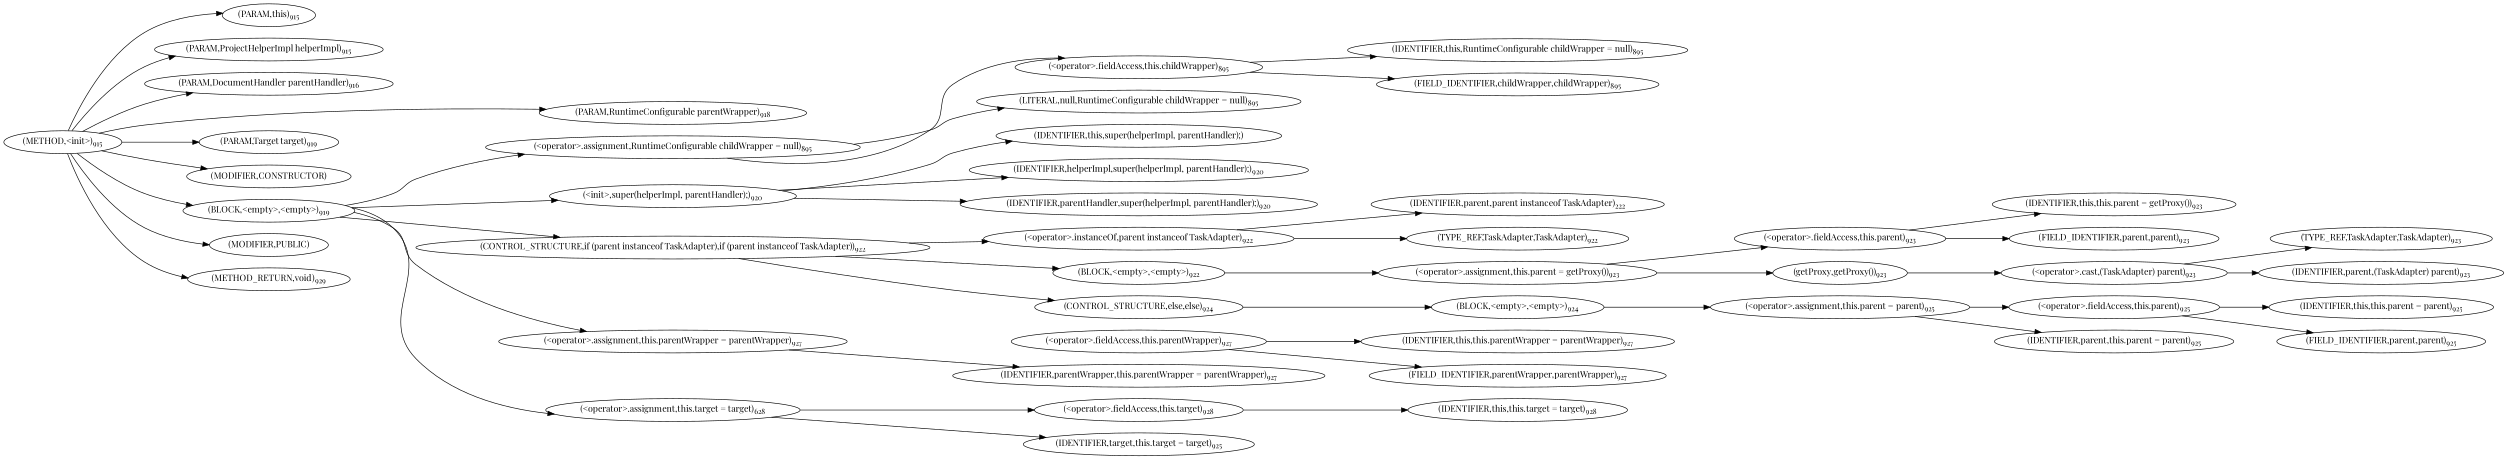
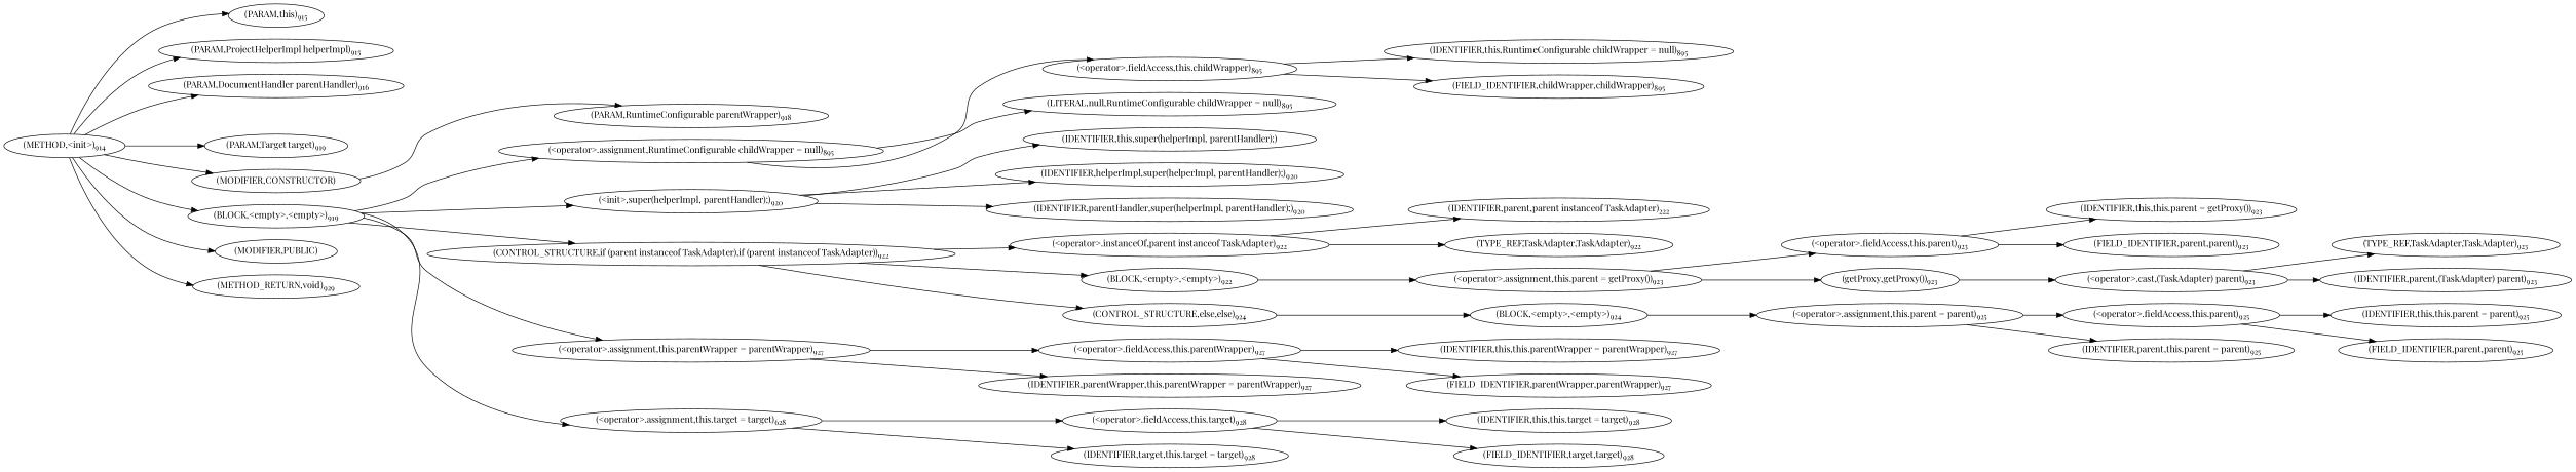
  digraph {
    fontname="Playfair Display"
    rankdir=LR
    node [fontname="Playfair Display"]
    edge [fontname="Playfair Display"]
-   n1 [label=<(METHOD,&lt;init&gt;)<SUB>915</SUB>>]
+   n1 [label=<(METHOD,&lt;init&gt;)<SUB>914</SUB>>]
    n2 [label=<(PARAM,this)<SUB>915</SUB>>]
    n3 [label=<(PARAM,ProjectHelperImpl helperImpl)<SUB>915</SUB>>]
    n4 [label=<(PARAM,DocumentHandler parentHandler)<SUB>916</SUB>>]
    n5 [label=<(PARAM,RuntimeConfigurable parentWrapper)<SUB>918</SUB>>]
    n6 [label=<(PARAM,Target target)<SUB>919</SUB>>]
    n7 [label=<(BLOCK,&lt;empty&gt;,&lt;empty&gt;)<SUB>919</SUB>>]
    n8 [label=<(MODIFIER,CONSTRUCTOR)>]
    n9 [label=<(MODIFIER,PUBLIC)>]
    n10 [label=<(METHOD_RETURN,void)<SUB>929</SUB>>]
    n11 [label=<(&lt;operator&gt;.assignment,RuntimeConfigurable childWrapper = null)<SUB>895</SUB>>]
    n12 [label=<(&lt;init&gt;,super(helperImpl, parentHandler);)<SUB>920</SUB>>]
    n13 [label=<(CONTROL_STRUCTURE,if (parent instanceof TaskAdapter),if (parent instanceof TaskAdapter))<SUB>922</SUB>>]
    n14 [label=<(&lt;operator&gt;.assignment,this.parentWrapper = parentWrapper)<SUB>927</SUB>>]
    n15 [label=<(&lt;operator&gt;.assignment,this.target = target)<SUB>628</SUB>>]
    n16 [label=<(&lt;operator&gt;.fieldAccess,this.childWrapper)<SUB>895</SUB>>]
    n17 [label=<(LITERAL,null,RuntimeConfigurable childWrapper = null)<SUB>895</SUB>>]
    n18 [label=<(IDENTIFIER,this,super(helperImpl, parentHandler);)>]
    n19 [label=<(IDENTIFIER,helperImpl,super(helperImpl, parentHandler);)<SUB>920</SUB>>]
    n20 [label=<(IDENTIFIER,parentHandler,super(helperImpl, parentHandler);)<SUB>920</SUB>>]
    n21 [label=<(&lt;operator&gt;.instanceOf,parent instanceof TaskAdapter)<SUB>922</SUB>>]
    n22 [label=<(BLOCK,&lt;empty&gt;,&lt;empty&gt;)<SUB>922</SUB>>]
    n23 [label=<(CONTROL_STRUCTURE,else,else)<SUB>924</SUB>>]
    n24 [label=<(&lt;operator&gt;.fieldAccess,this.parentWrapper)<SUB>927</SUB>>]
    n25 [label=<(IDENTIFIER,parentWrapper,this.parentWrapper = parentWrapper)<SUB>927</SUB>>]
    n26 [label=<(&lt;operator&gt;.fieldAccess,this.target)<SUB>928</SUB>>]
-   n27 [label=<(IDENTIFIER,target,this.target = target)<SUB>925</SUB>>]
+   n27 [label=<(IDENTIFIER,target,this.target = target)<SUB>928</SUB>>]
    n28 [label=<(IDENTIFIER,this,RuntimeConfigurable childWrapper = null)<SUB>895</SUB>>]
    n29 [label=<(FIELD_IDENTIFIER,childWrapper,childWrapper)<SUB>895</SUB>>]
    n30 [label=<(IDENTIFIER,parent,parent instanceof TaskAdapter)<SUB>222</SUB>>]
    n31 [label=<(TYPE_REF,TaskAdapter,TaskAdapter)<SUB>922</SUB>>]
    n32 [label=<(&lt;operator&gt;.assignment,this.parent = getProxy())<SUB>923</SUB>>]
    n33 [label=<(BLOCK,&lt;empty&gt;,&lt;empty&gt;)<SUB>924</SUB>>]
    n34 [label=<(&lt;operator&gt;.fieldAccess,this.parent)<SUB>923</SUB>>]
    n35 [label=<(getProxy,getProxy())<SUB>923</SUB>>]
    n36 [label=<(IDENTIFIER,this,this.parent = getProxy())<SUB>923</SUB>>]
    n37 [label=<(FIELD_IDENTIFIER,parent,parent)<SUB>923</SUB>>]
    n38 [label=<(&lt;operator&gt;.cast,(TaskAdapter) parent)<SUB>923</SUB>>]
    n39 [label=<(TYPE_REF,TaskAdapter,TaskAdapter)<SUB>923</SUB>>]
    n40 [label=<(IDENTIFIER,parent,(TaskAdapter) parent)<SUB>923</SUB>>]
    n41 [label=<(&lt;operator&gt;.assignment,this.parent = parent)<SUB>925</SUB>>]
    n42 [label=<(&lt;operator&gt;.fieldAccess,this.parent)<SUB>925</SUB>>]
    n43 [label=<(IDENTIFIER,parent,this.parent = parent)<SUB>925</SUB>>]
    n44 [label=<(IDENTIFIER,this,this.parent = parent)<SUB>925</SUB>>]
    n45 [label=<(FIELD_IDENTIFIER,parent,parent)<SUB>925</SUB>>]
    n46 [label=<(IDENTIFIER,this,this.parentWrapper = parentWrapper)<SUB>927</SUB>>]
    n47 [label=<(FIELD_IDENTIFIER,parentWrapper,parentWrapper)<SUB>927</SUB>>]
    n48 [label=<(IDENTIFIER,this,this.target = target)<SUB>928</SUB>>]
+   n49 [label=<(FIELD_IDENTIFIER,target,target)<SUB>928</SUB>>]
    n1 -> n2
    n1 -> n3
    n1 -> n4
-   n1 -> n5
+   n8 -> n5
    n1 -> n6
    n1 -> n7
    n1 -> n8
    n1 -> n9
    n1 -> n10
    n7 -> n11
    n7 -> n12
    n7 -> n13
    n7 -> n14
    n7 -> n15
    n11 -> n16
    n11 -> n17
    n12 -> n18
    n12 -> n19
    n12 -> n20
    n13 -> n21
    n13 -> n22
    n13 -> n23
+   n14 -> n24
    n14 -> n25
    n15 -> n26
    n15 -> n27
    n16 -> n28
    n16 -> n29
    n21 -> n30
    n21 -> n31
    n22 -> n32
    n23 -> n33
    n24 -> n46
    n24 -> n47
    n26 -> n48
+   n26 -> n49
    n32 -> n34
    n32 -> n35
    n33 -> n41
    n34 -> n36
    n34 -> n37
    n35 -> n38
    n38 -> n39
    n38 -> n40
    n41 -> n42
    n41 -> n43
    n42 -> n44
    n42 -> n45
  }
